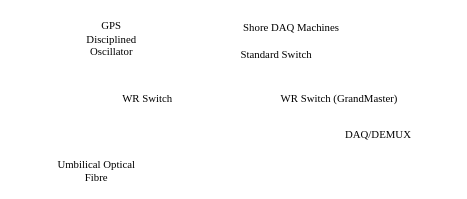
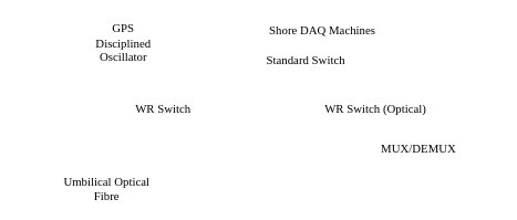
  <mxCell id="0" />
  <mxCell id="1" parent="0" />
  <mxCell id="2" value="" style="shape=image;imageAspect=0;aspect=fixed;verticalLabelPosition=bottom;verticalAlign=top;image=http://www.hep.ucl.ac.uk/~jtingey/hut_daq.jpg;" parent="1" vertex="1"><mxGeometry x="20" y="20" width="735.62" height="290" as="geometry" /></mxCell>
- <mxCell id="3" value="&lt;font style=&quot;font-size: 18px&quot; face=&quot;lmodern&quot;&gt;DAQ/DEMUX&lt;/font&gt;" style="text;html=1;align=center;verticalAlign=middle;whiteSpace=wrap;rounded=0;fillColor=#FFFFFF;strokeColor=#FFFFFF;" parent="1" vertex="1"><mxGeometry x="560" y="210" width="140" height="30" as="geometry" /></mxCell>
+ <mxCell id="3" value="&lt;font style=&quot;font-size: 18px&quot; face=&quot;lmodern&quot;&gt;MUX/DEMUX&lt;/font&gt;" style="text;html=1;align=center;verticalAlign=middle;whiteSpace=wrap;rounded=0;fillColor=#FFFFFF;strokeColor=#FFFFFF;" parent="1" vertex="1"><mxGeometry x="560" y="210" width="140" height="30" as="geometry" /></mxCell>
  <mxCell id="4" value="" style="endArrow=classic;html=1;fontColor=#000000;exitX=0;exitY=0.5;exitDx=0;exitDy=0;strokeWidth=4;strokeColor=#FFFFFF;" parent="1" source="3" edge="1"><mxGeometry width="50" height="50" relative="1" as="geometry"><mxPoint x="70" y="220" as="sourcePoint" /><mxPoint x="530" y="225" as="targetPoint" /></mxGeometry></mxCell>
  <mxCell id="5" value="&lt;font style=&quot;font-size: 18px&quot; face=&quot;lmodern&quot;&gt;Umbilical Optical Fibre&lt;br&gt;&lt;/font&gt;" style="text;html=1;align=center;verticalAlign=middle;whiteSpace=wrap;rounded=0;fillColor=#FFFFFF;strokeColor=#FFFFFF;" parent="1" vertex="1"><mxGeometry x="75" y="265" width="170" height="40" as="geometry" /></mxCell>
  <mxCell id="6" value="" style="endArrow=classic;html=1;fontColor=#000000;exitX=0.5;exitY=0;exitDx=0;exitDy=0;strokeWidth=4;strokeColor=#FFFFFF;" parent="1" source="5" edge="1"><mxGeometry width="50" height="50" relative="1" as="geometry"><mxPoint x="190" y="180" as="sourcePoint" /><mxPoint x="125" y="180" as="targetPoint" /></mxGeometry></mxCell>
  <mxCell id="7" value="&lt;font style=&quot;font-size: 18px&quot; face=&quot;lmodern&quot;&gt;GPS Disciplined Oscillator&lt;br&gt;&lt;/font&gt;" style="text;html=1;align=center;verticalAlign=middle;whiteSpace=wrap;rounded=0;fillColor=#FFFFFF;strokeColor=#FFFFFF;" parent="1" vertex="1"><mxGeometry x="130" y="30" width="110" height="70" as="geometry" /></mxCell>
  <mxCell id="8" value="" style="endArrow=classic;html=1;fontColor=#000000;exitX=1;exitY=0.5;exitDx=0;exitDy=0;strokeWidth=4;strokeColor=#FFFFFF;" parent="1" source="7" edge="1"><mxGeometry width="50" height="50" relative="1" as="geometry"><mxPoint x="290" y="120" as="sourcePoint" /><mxPoint x="280" y="65" as="targetPoint" /></mxGeometry></mxCell>
  <mxCell id="9" value="&lt;font style=&quot;font-size: 18px&quot; face=&quot;lmodern&quot;&gt;Shore DAQ Machines&lt;br&gt;&lt;/font&gt;" style="text;html=1;align=center;verticalAlign=middle;whiteSpace=wrap;rounded=0;fillColor=#FFFFFF;strokeColor=#FFFFFF;" parent="1" vertex="1"><mxGeometry x="380" y="30" width="210" height="30" as="geometry" /></mxCell>
  <mxCell id="10" value="" style="endArrow=classic;html=1;fontColor=#000000;exitX=0;exitY=0.5;exitDx=0;exitDy=0;strokeWidth=4;strokeColor=#FFFFFF;" parent="1" source="12" edge="1"><mxGeometry width="50" height="50" relative="1" as="geometry"><mxPoint x="430" y="170" as="sourcePoint" /><mxPoint x="410" y="165" as="targetPoint" /></mxGeometry></mxCell>
  <mxCell id="11" value="&lt;font style=&quot;font-size: 18px&quot; face=&quot;lmodern&quot;&gt;WR Switch&lt;br&gt;&lt;/font&gt;" style="text;html=1;align=center;verticalAlign=middle;whiteSpace=wrap;rounded=0;fillColor=#FFFFFF;strokeColor=#FFFFFF;" parent="1" vertex="1"><mxGeometry x="190" y="152.5" width="110" height="25" as="geometry" /></mxCell>
- <mxCell id="12" value="&lt;font style=&quot;font-size: 18px&quot; face=&quot;lmodern&quot;&gt;WR Switch (GrandMaster)&lt;br&gt;&lt;/font&gt;" style="text;html=1;align=center;verticalAlign=middle;whiteSpace=wrap;rounded=0;fillColor=#FFFFFF;strokeColor=#FFFFFF;" parent="1" vertex="1"><mxGeometry x="440" y="152.5" width="250" height="25" as="geometry" /></mxCell>
+ <mxCell id="12" value="&lt;font style=&quot;font-size: 18px&quot; face=&quot;lmodern&quot;&gt;WR Switch (Optical)&lt;br&gt;&lt;/font&gt;" style="text;html=1;align=center;verticalAlign=middle;whiteSpace=wrap;rounded=0;fillColor=#FFFFFF;strokeColor=#FFFFFF;" parent="1" vertex="1"><mxGeometry x="440" y="152.5" width="250" height="25" as="geometry" /></mxCell>
  <mxCell id="13" value="" style="endArrow=classic;html=1;fontColor=#000000;exitX=1;exitY=0.5;exitDx=0;exitDy=0;strokeWidth=4;strokeColor=#FFFFFF;" parent="1" edge="1"><mxGeometry width="50" height="50" relative="1" as="geometry"><mxPoint x="300" y="164.71" as="sourcePoint" /><mxPoint x="330" y="164.71" as="targetPoint" /></mxGeometry></mxCell>
  <mxCell id="14" value="&lt;font style=&quot;font-size: 18px&quot; face=&quot;lmodern&quot;&gt;Standard Switch&lt;br&gt;&lt;/font&gt;" style="text;html=1;align=center;verticalAlign=middle;whiteSpace=wrap;rounded=0;fillColor=#FFFFFF;strokeColor=#FFFFFF;" parent="1" vertex="1"><mxGeometry x="380" y="80" width="160" height="20" as="geometry" /></mxCell>
  <mxCell id="15" value="" style="endArrow=classic;html=1;fontColor=#000000;exitX=0;exitY=0.5;exitDx=0;exitDy=0;strokeWidth=4;strokeColor=#FFFFFF;" parent="1" edge="1"><mxGeometry width="50" height="50" relative="1" as="geometry"><mxPoint x="380" y="89.71" as="sourcePoint" /><mxPoint x="350" y="89.71" as="targetPoint" /></mxGeometry></mxCell>
  <mxCell id="16" value="" style="endArrow=classic;html=1;fontColor=#000000;exitX=0.5;exitY=1;exitDx=0;exitDy=0;strokeWidth=4;strokeColor=#FFFFFF;" parent="1" source="9" edge="1"><mxGeometry width="50" height="50" relative="1" as="geometry"><mxPoint x="600" y="80" as="sourcePoint" /><mxPoint x="605" y="90" as="targetPoint" /></mxGeometry></mxCell>
